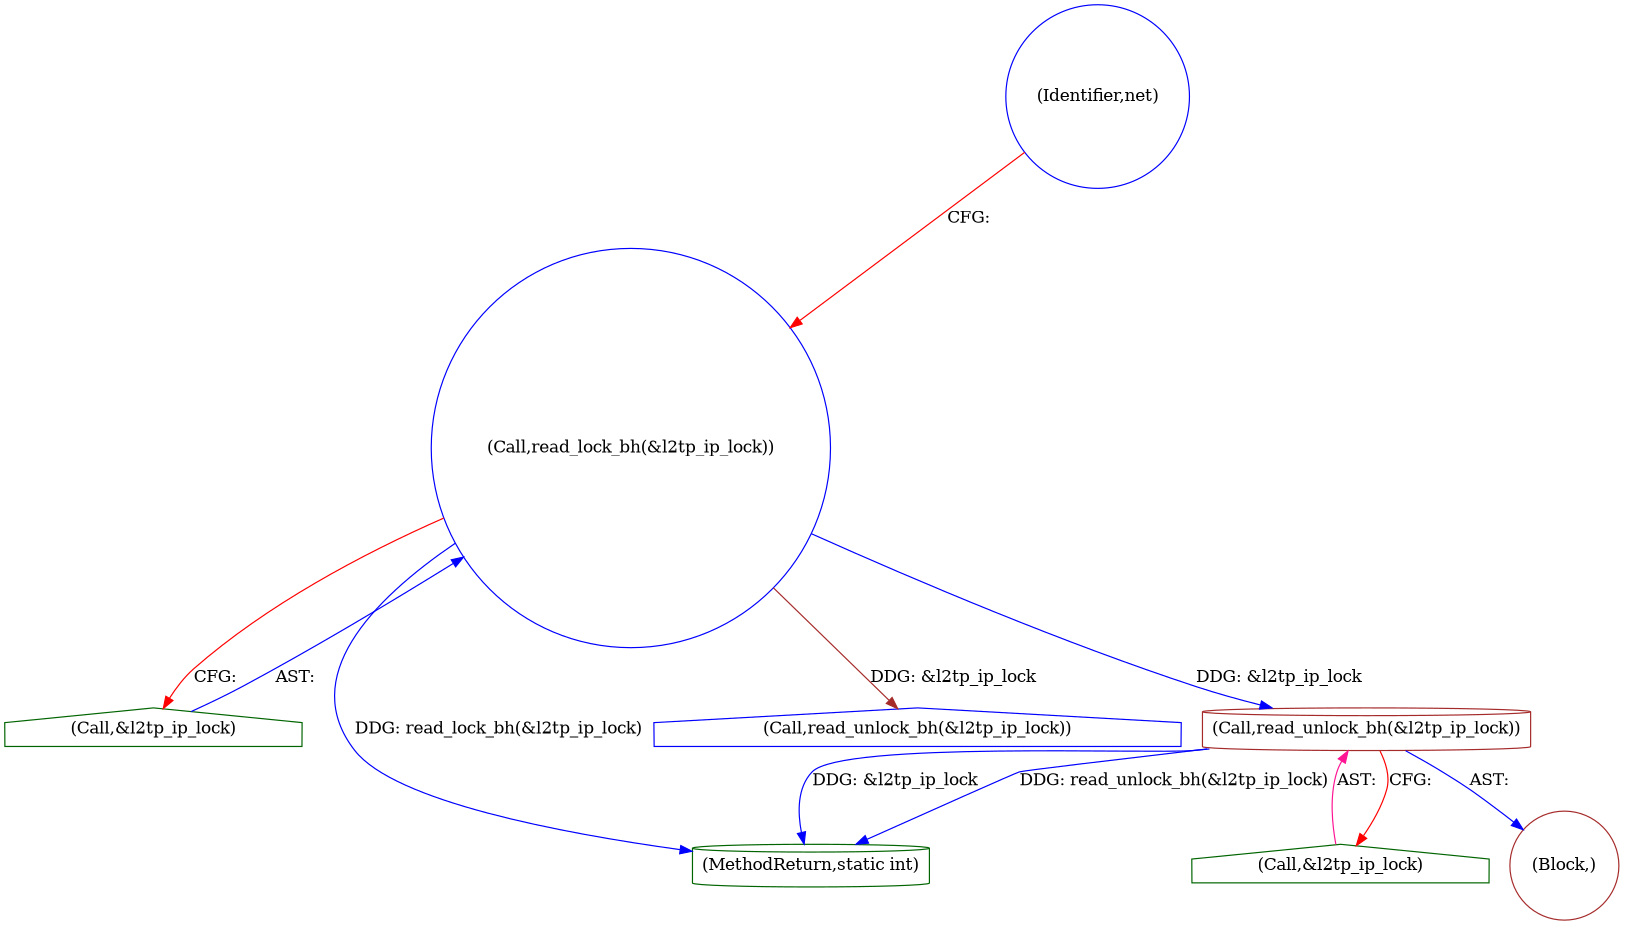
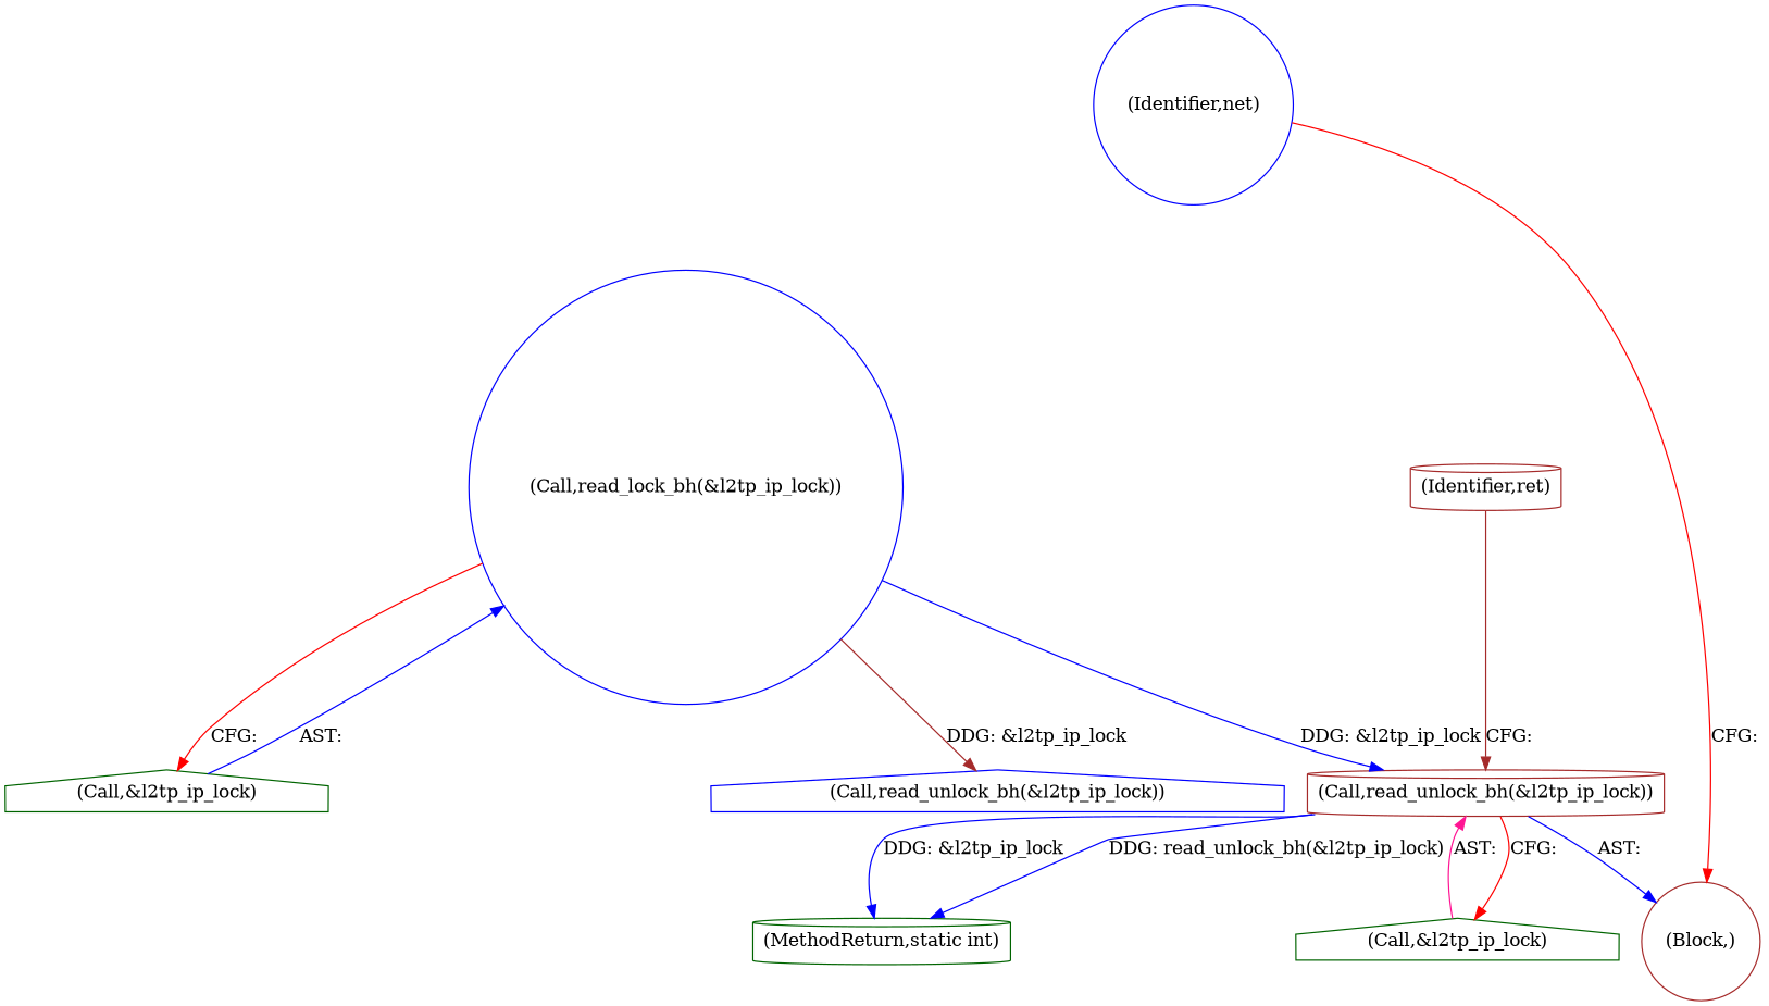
  digraph {
    node [color=brown shape=cylinder]
    edge [color=blue]
    n1 [label="(Call,read_unlock_bh(&l2tp_ip_lock))"]
    n2 [color=darkgreen label="(MethodReturn,static int)"]
    n3 [color=darkgreen label="(Call,&l2tp_ip_lock)" shape=house]
    n4 [label="(Block,)" shape=circle]
    n5 [color=blue label="(Call,read_lock_bh(&l2tp_ip_lock))" shape=circle]
    n6 [color=darkgreen label="(Call,&l2tp_ip_lock)" shape=house]
    n7 [color=blue label="(Call,read_unlock_bh(&l2tp_ip_lock))" shape=house]
    n8 [color=blue label="(Identifier,net)" shape=circle]
+   n9 [label="(Identifier,ret)"]
    n1 -> n2 [label="DDG: &l2tp_ip_lock"]
    n1 -> n2 [label="DDG: read_unlock_bh(&l2tp_ip_lock)"]
    n1 -> n3 [color=red label="CFG: "]
    n1 -> n4 [label="AST: "]
    n3 -> n1 [color=deeppink label="AST: "]
    n5 -> n1 [label="DDG: &l2tp_ip_lock"]
-   n5 -> n2 [label="DDG: read_lock_bh(&l2tp_ip_lock)"]
    n5 -> n6 [color=red label="CFG: "]
    n5 -> n7 [color=brown label="DDG: &l2tp_ip_lock"]
    n6 -> n5 [label="AST: "]
-   n8 -> n5 [color=red label="CFG: "]
+   n8 -> n4 [color=red label="CFG: "]
+   n9 -> n1 [color=brown label="CFG: "]
  }
